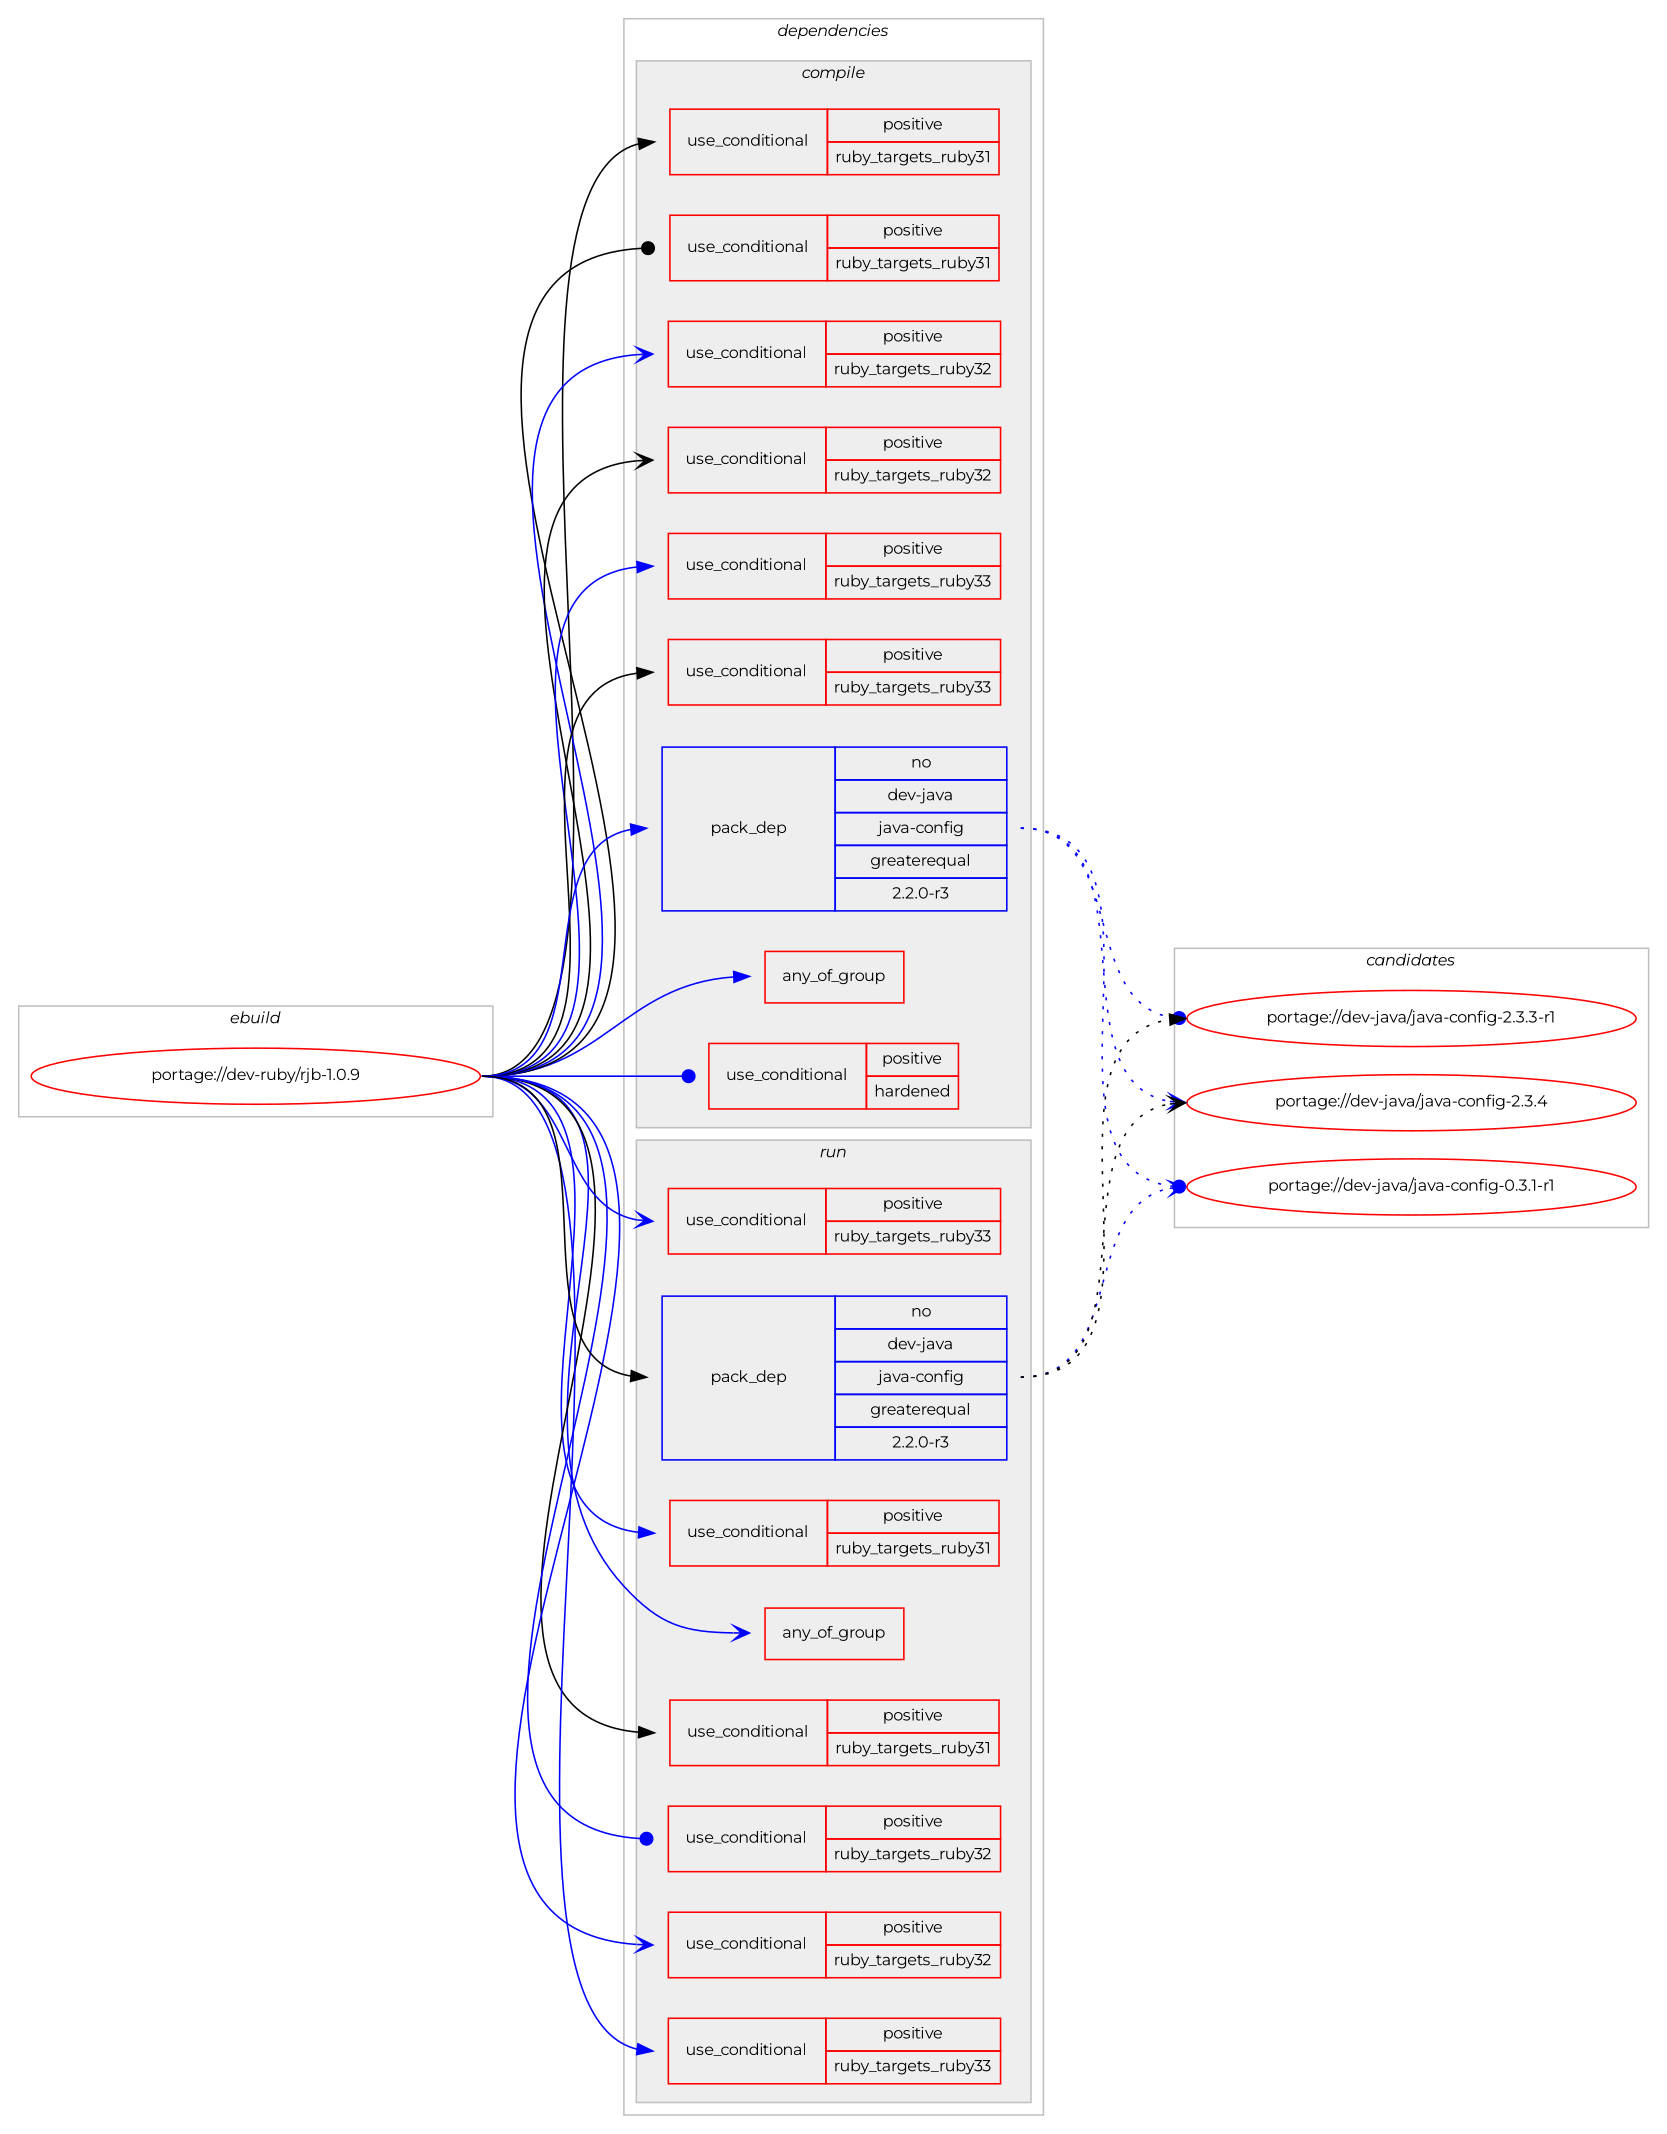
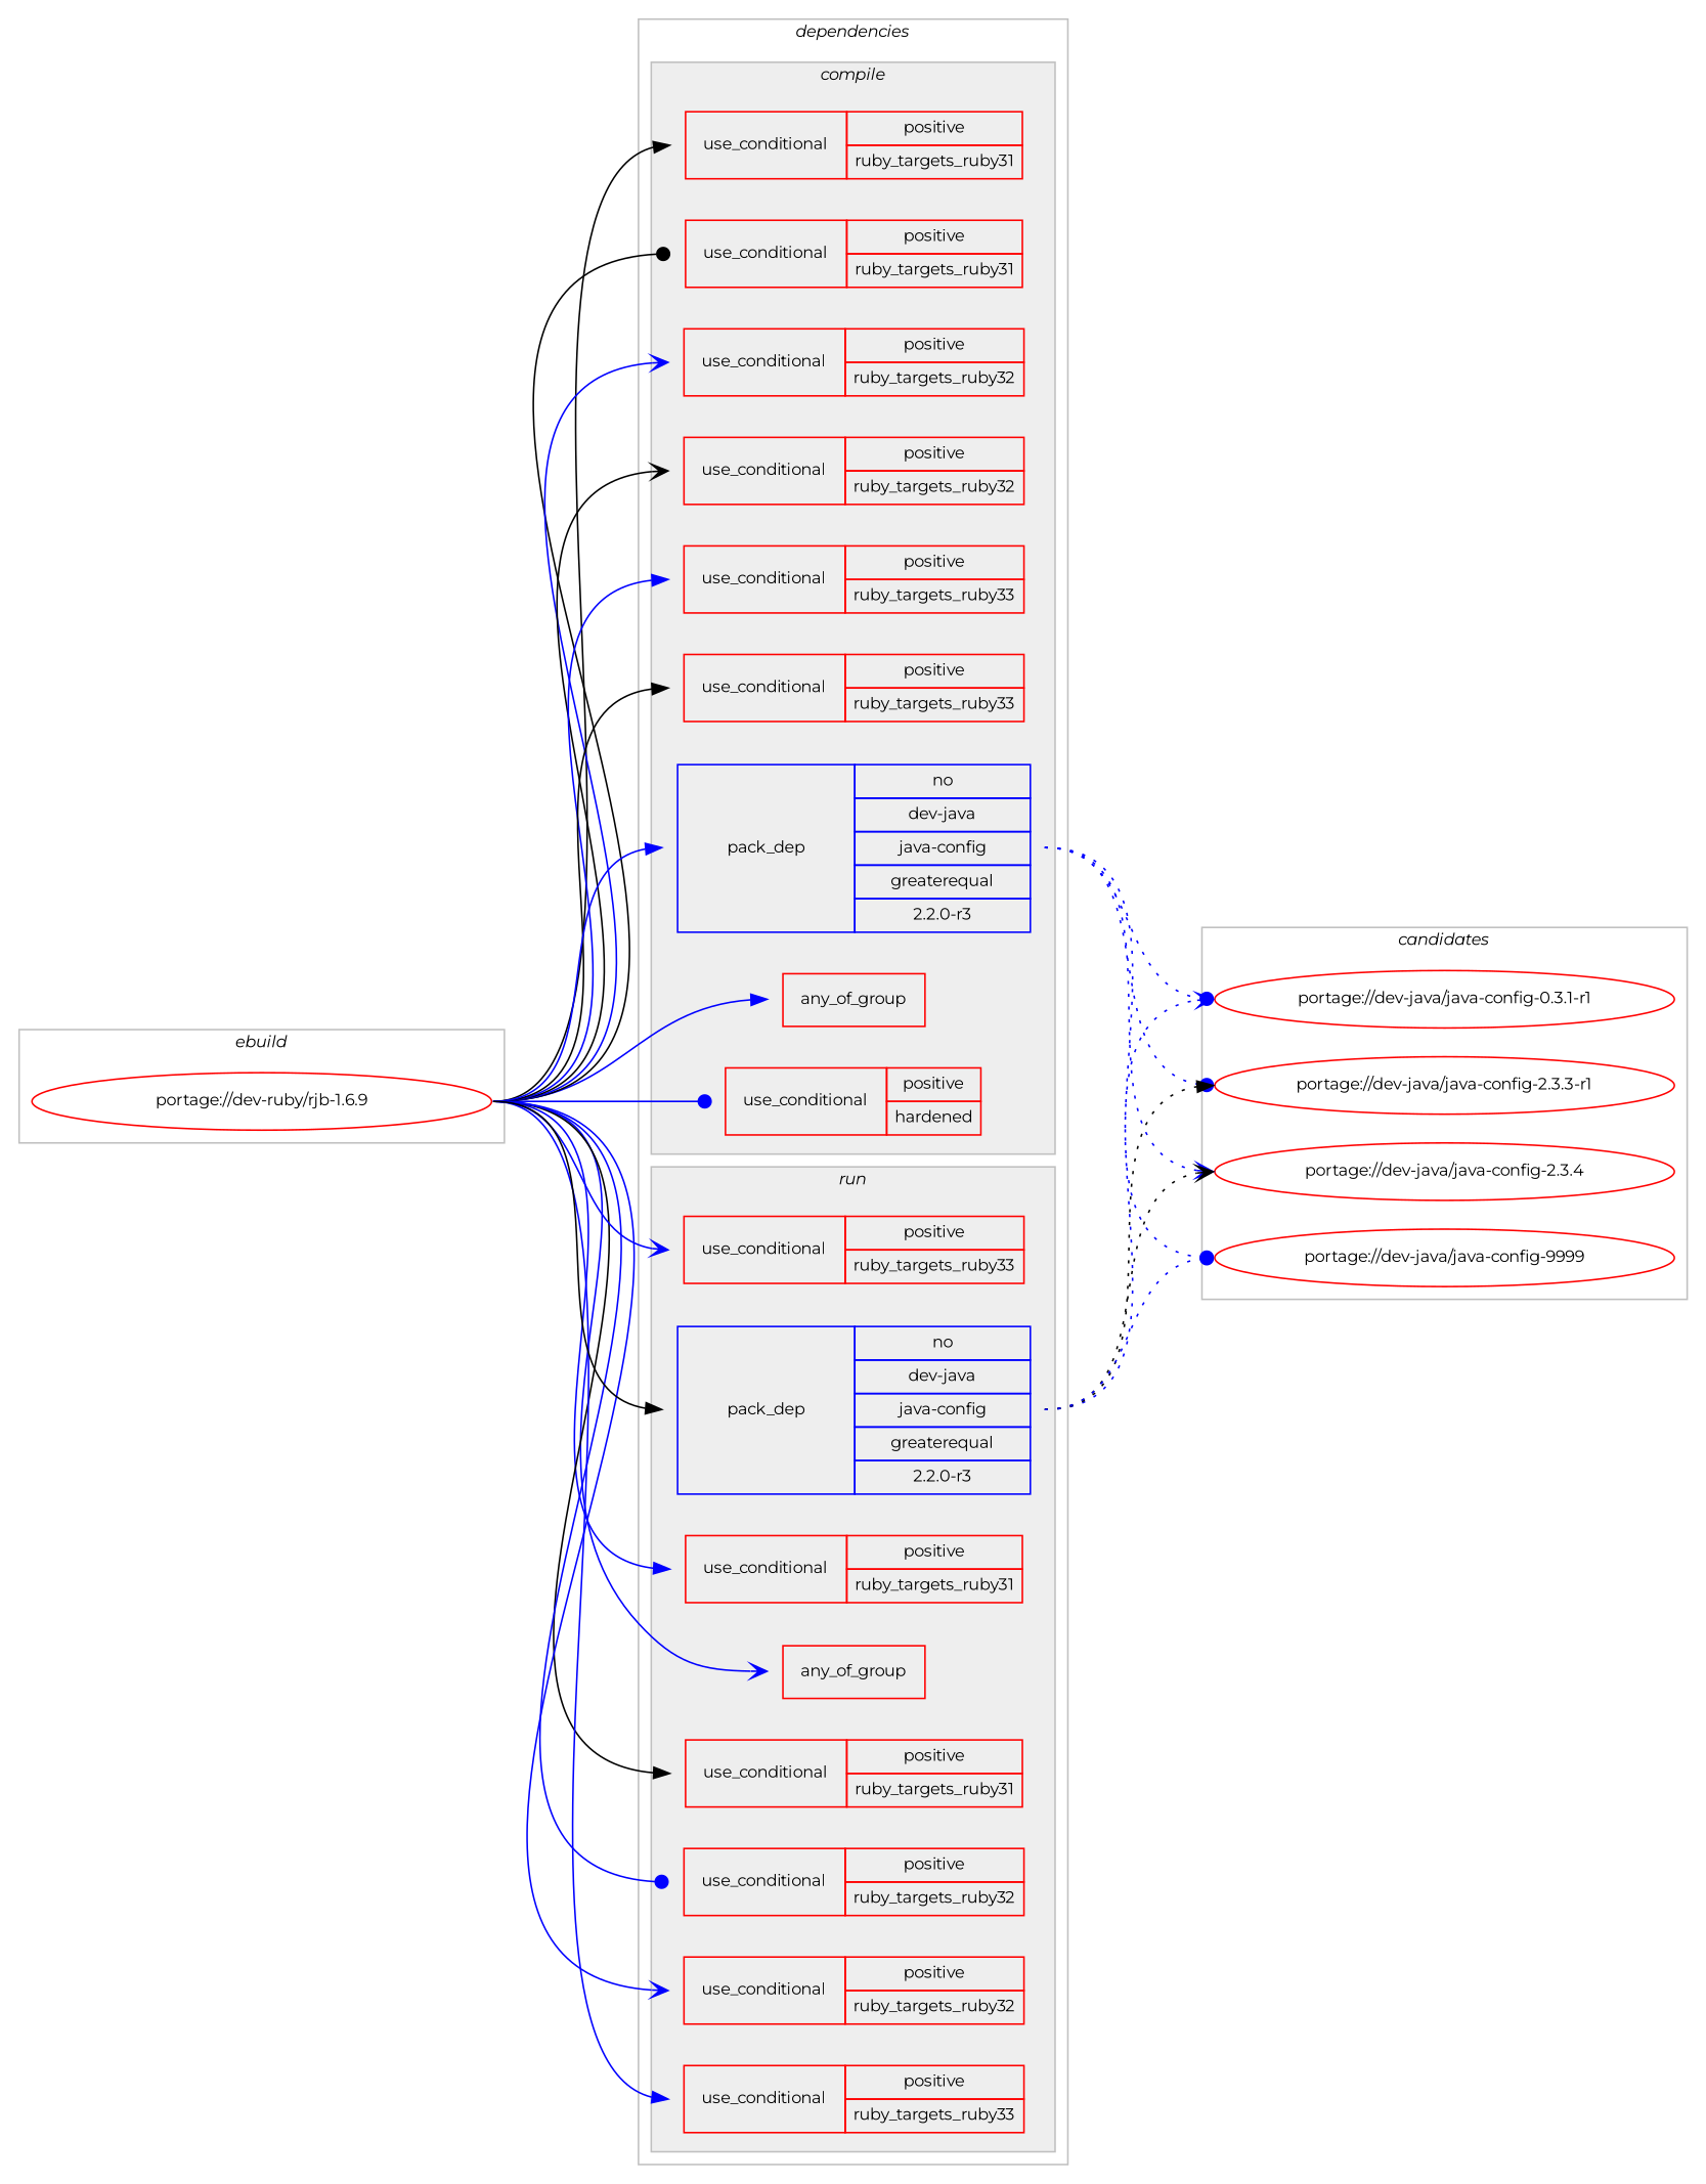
  digraph {
    compound=true
    concentrate=true
    fontname=Montserrat
    fontsize=10
    newrank=true
    rankdir=LR
    ranksep=1.5
    node [color=red fontname=Montserrat fontsize=10 shape=none]
    edge [arrowhead=normal color=blue fontname=Montserrat headport=w style=solid tailport=e weight=20]
-   n1 [label="portage://dev-ruby/rjb-1.0.9" width=4 shape=""]
+   n1 [label="portage://dev-ruby/rjb-1.6.9" width=4 shape=""]
    n2 [label=<<TABLE BORDER="0" CELLBORDER="1" CELLSPACING="0" CELLPADDING="4"><TR><TD CELLPADDING="10">any_of_group</TD></TR></TABLE>>]
    n3 [label=<<TABLE BORDER="0" CELLBORDER="1" CELLSPACING="0" CELLPADDING="4"><TR><TD ROWSPAN="3" CELLPADDING="10">use_conditional</TD></TR><TR><TD>positive</TD></TR><TR><TD>hardened</TD></TR></TABLE>>]
    n4 [label=<<TABLE BORDER="0" CELLBORDER="1" CELLSPACING="0" CELLPADDING="4"><TR><TD ROWSPAN="3" CELLPADDING="10">use_conditional</TD></TR><TR><TD>positive</TD></TR><TR><TD>ruby_targets_ruby31</TD></TR></TABLE>>]
    n5 [label=<<TABLE BORDER="0" CELLBORDER="1" CELLSPACING="0" CELLPADDING="4"><TR><TD ROWSPAN="3" CELLPADDING="10">use_conditional</TD></TR><TR><TD>positive</TD></TR><TR><TD>ruby_targets_ruby31</TD></TR></TABLE>>]
    n6 [label=<<TABLE BORDER="0" CELLBORDER="1" CELLSPACING="0" CELLPADDING="4"><TR><TD ROWSPAN="3" CELLPADDING="10">use_conditional</TD></TR><TR><TD>positive</TD></TR><TR><TD>ruby_targets_ruby32</TD></TR></TABLE>>]
    n7 [label=<<TABLE BORDER="0" CELLBORDER="1" CELLSPACING="0" CELLPADDING="4"><TR><TD ROWSPAN="3" CELLPADDING="10">use_conditional</TD></TR><TR><TD>positive</TD></TR><TR><TD>ruby_targets_ruby32</TD></TR></TABLE>>]
    n8 [label=<<TABLE BORDER="0" CELLBORDER="1" CELLSPACING="0" CELLPADDING="4"><TR><TD ROWSPAN="3" CELLPADDING="10">use_conditional</TD></TR><TR><TD>positive</TD></TR><TR><TD>ruby_targets_ruby33</TD></TR></TABLE>>]
    n9 [label=<<TABLE BORDER="0" CELLBORDER="1" CELLSPACING="0" CELLPADDING="4"><TR><TD ROWSPAN="3" CELLPADDING="10">use_conditional</TD></TR><TR><TD>positive</TD></TR><TR><TD>ruby_targets_ruby33</TD></TR></TABLE>>]
    n10 [color=blue label=<<TABLE BORDER="0" CELLBORDER="1" CELLSPACING="0" CELLPADDING="4" WIDTH="220"><TR><TD ROWSPAN="6" CELLPADDING="30">pack_dep</TD></TR><TR><TD WIDTH="110">no</TD></TR><TR><TD>dev-java</TD></TR><TR><TD>java-config</TD></TR><TR><TD>greaterequal</TD></TR><TR><TD>2.2.0-r3</TD></TR></TABLE>>]
    n11 [label=<<TABLE BORDER="0" CELLBORDER="1" CELLSPACING="0" CELLPADDING="4"><TR><TD ROWSPAN="3" CELLPADDING="10">use_conditional</TD></TR><TR><TD>positive</TD></TR><TR><TD>ruby_targets_ruby31</TD></TR></TABLE>>]
    n12 [label=<<TABLE BORDER="0" CELLBORDER="1" CELLSPACING="0" CELLPADDING="4"><TR><TD CELLPADDING="10">any_of_group</TD></TR></TABLE>>]
    n13 [label=<<TABLE BORDER="0" CELLBORDER="1" CELLSPACING="0" CELLPADDING="4"><TR><TD ROWSPAN="3" CELLPADDING="10">use_conditional</TD></TR><TR><TD>positive</TD></TR><TR><TD>ruby_targets_ruby31</TD></TR></TABLE>>]
    n14 [label=<<TABLE BORDER="0" CELLBORDER="1" CELLSPACING="0" CELLPADDING="4"><TR><TD ROWSPAN="3" CELLPADDING="10">use_conditional</TD></TR><TR><TD>positive</TD></TR><TR><TD>ruby_targets_ruby32</TD></TR></TABLE>>]
    n15 [label=<<TABLE BORDER="0" CELLBORDER="1" CELLSPACING="0" CELLPADDING="4"><TR><TD ROWSPAN="3" CELLPADDING="10">use_conditional</TD></TR><TR><TD>positive</TD></TR><TR><TD>ruby_targets_ruby32</TD></TR></TABLE>>]
    n16 [label=<<TABLE BORDER="0" CELLBORDER="1" CELLSPACING="0" CELLPADDING="4"><TR><TD ROWSPAN="3" CELLPADDING="10">use_conditional</TD></TR><TR><TD>positive</TD></TR><TR><TD>ruby_targets_ruby33</TD></TR></TABLE>>]
    n17 [label=<<TABLE BORDER="0" CELLBORDER="1" CELLSPACING="0" CELLPADDING="4"><TR><TD ROWSPAN="3" CELLPADDING="10">use_conditional</TD></TR><TR><TD>positive</TD></TR><TR><TD>ruby_targets_ruby33</TD></TR></TABLE>>]
    n18 [color=blue label=<<TABLE BORDER="0" CELLBORDER="1" CELLSPACING="0" CELLPADDING="4" WIDTH="220"><TR><TD ROWSPAN="6" CELLPADDING="30">pack_dep</TD></TR><TR><TD WIDTH="110">no</TD></TR><TR><TD>dev-java</TD></TR><TR><TD>java-config</TD></TR><TR><TD>greaterequal</TD></TR><TR><TD>2.2.0-r3</TD></TR></TABLE>>]
    n19 [label="portage://dev-java/java-config-0.3.1-r1" width=4 shape=""]
    n20 [label="portage://dev-java/java-config-2.3.3-r1" width=4 shape=""]
    n21 [label="portage://dev-java/java-config-2.3.4" width=4 shape=""]
+   n22 [label="portage://dev-java/java-config-9999" width=4 shape=""]
    subgraph cluster_1 {
      color=gray
      label=<<i>ebuild</i>>
      rank=same
      n1
    }
    subgraph cluster_2 {
      color=gray
      label=<<i>dependencies</i>>
      subgraph cluster_3 {
        color=gray
        fillcolor="#eeeeee"
        label=<<i>compile</i>>
        style=filled
        subgraph sub_4 {
          color=gray
          fillcolor="#eeeeee"
          label=<<i>compile</i>>
          style=filled
          n2
        }
        subgraph sub_5 {
          color=gray
          fillcolor="#eeeeee"
          label=<<i>compile</i>>
          style=filled
          n3
        }
        subgraph sub_6 {
          color=gray
          fillcolor="#eeeeee"
          label=<<i>compile</i>>
          style=filled
          n4
        }
        subgraph sub_7 {
          color=gray
          fillcolor="#eeeeee"
          label=<<i>compile</i>>
          style=filled
          n5
        }
        subgraph sub_8 {
          color=gray
          fillcolor="#eeeeee"
          label=<<i>compile</i>>
          style=filled
          n6
        }
        subgraph sub_9 {
          color=gray
          fillcolor="#eeeeee"
          label=<<i>compile</i>>
          style=filled
          n7
        }
        subgraph sub_10 {
          color=gray
          fillcolor="#eeeeee"
          label=<<i>compile</i>>
          style=filled
          n8
        }
        subgraph sub_11 {
          color=gray
          fillcolor="#eeeeee"
          label=<<i>compile</i>>
          style=filled
          n9
        }
        subgraph sub_12 {
          color=gray
          fillcolor="#eeeeee"
          label=<<i>compile</i>>
          style=filled
          n10
        }
      }
      subgraph cluster_13 {
        color=gray
        fillcolor="#eeeeee"
        label=<<i>compile and run</i>>
        style=filled
      }
      subgraph cluster_14 {
        color=gray
        fillcolor="#eeeeee"
        label=<<i>run</i>>
        style=filled
        subgraph sub_15 {
          color=gray
          fillcolor="#eeeeee"
          label=<<i>run</i>>
          style=filled
          n11
        }
        subgraph sub_16 {
          color=gray
          fillcolor="#eeeeee"
          label=<<i>run</i>>
          style=filled
          n12
        }
        subgraph sub_17 {
          color=gray
          fillcolor="#eeeeee"
          label=<<i>run</i>>
          style=filled
          n13
        }
        subgraph sub_18 {
          color=gray
          fillcolor="#eeeeee"
          label=<<i>run</i>>
          style=filled
          n14
        }
        subgraph sub_19 {
          color=gray
          fillcolor="#eeeeee"
          label=<<i>run</i>>
          style=filled
          n15
        }
        subgraph sub_20 {
          color=gray
          fillcolor="#eeeeee"
          label=<<i>run</i>>
          style=filled
          n16
        }
        subgraph sub_21 {
          color=gray
          fillcolor="#eeeeee"
          label=<<i>run</i>>
          style=filled
          n17
        }
        subgraph sub_22 {
          color=gray
          fillcolor="#eeeeee"
          label=<<i>run</i>>
          style=filled
          n18
        }
      }
    }
    subgraph cluster_23 {
      color=gray
      label=<<i>candidates</i>>
      rank=same
      subgraph sub_24 {
        color=black
        label=<<i>candidates</i>>
        nodesep=1
        rank=same
        n19
        n20
        n21
+       n22
      }
      subgraph sub_25 {
        color=black
        label=<<i>candidates</i>>
        nodesep=1
        rank=same
        n19
        n20
        n21
+       n22
      }
    }
    n1 -> n2
    n1 -> n3 [arrowhead=dot]
    n1 -> n4 [color=black]
    n1 -> n5 [arrowhead=dot color=black]
    n1 -> n6 [arrowhead=vee]
    n1 -> n7 [arrowhead=vee color=black]
    n1 -> n8
    n1 -> n9 [color=black]
    n1 -> n10
    n1 -> n11
    n1 -> n12 [arrowhead=vee]
    n1 -> n13 [color=black]
    n1 -> n14 [arrowhead=dot]
    n1 -> n15 [arrowhead=vee]
    n1 -> n16
    n1 -> n17 [arrowhead=vee]
    n1 -> n18 [color=black]
    n10 -> n19 [arrowhead=dot style=dotted weight=100]
    n10 -> n20 [arrowhead=dot style=dotted weight=100]
    n10 -> n21 [arrowhead=vee style=dotted weight=100]
+   n10 -> n22 [arrowhead=dot style=dotted weight=100]
    n18 -> n19 [arrowhead=vee style=dotted weight=100]
    n18 -> n20 [color=black style=dotted weight=100]
    n18 -> n21 [arrowhead=vee color=black style=dotted weight=100]
+   n18 -> n22 [arrowhead=dot style=dotted weight=100]
  }
